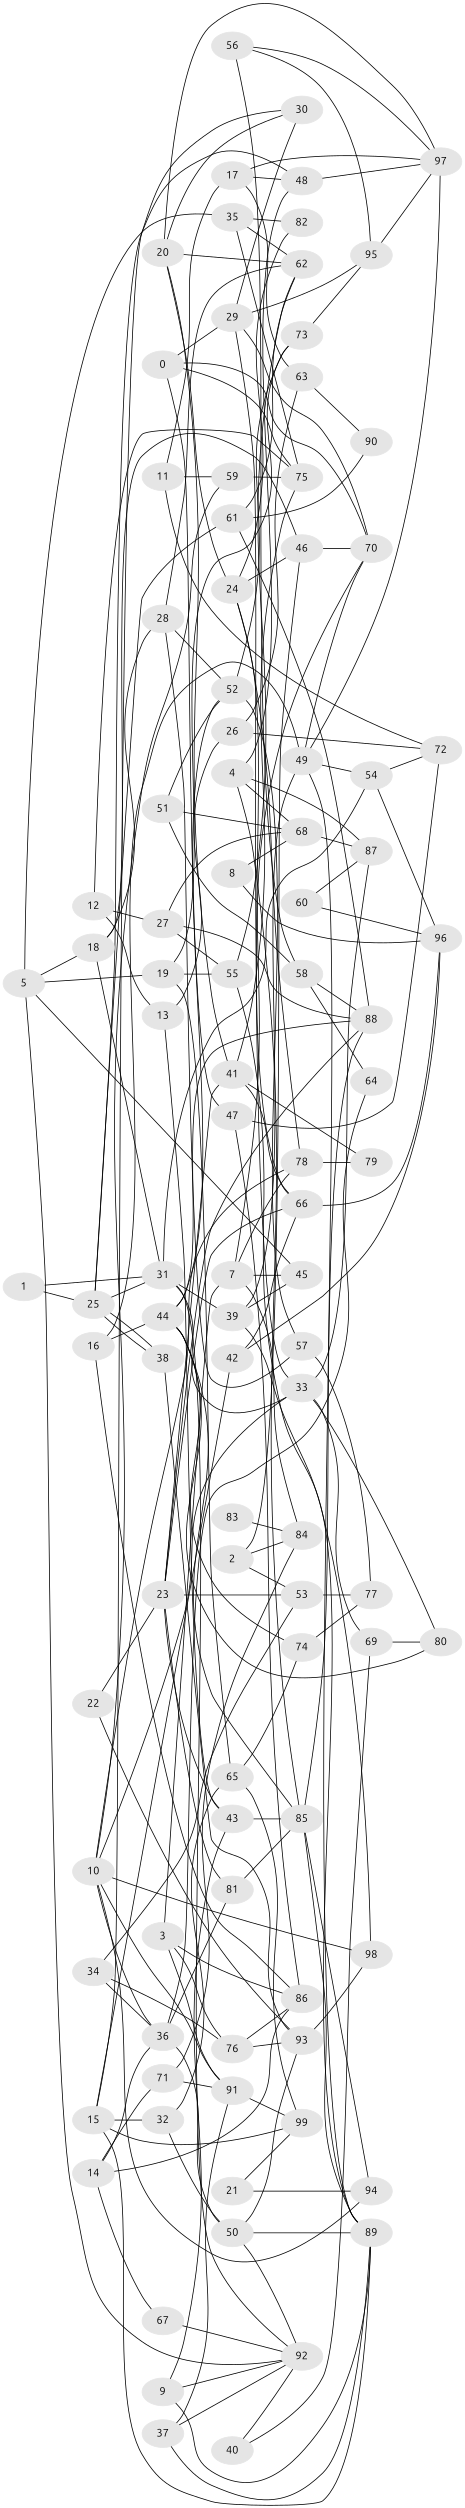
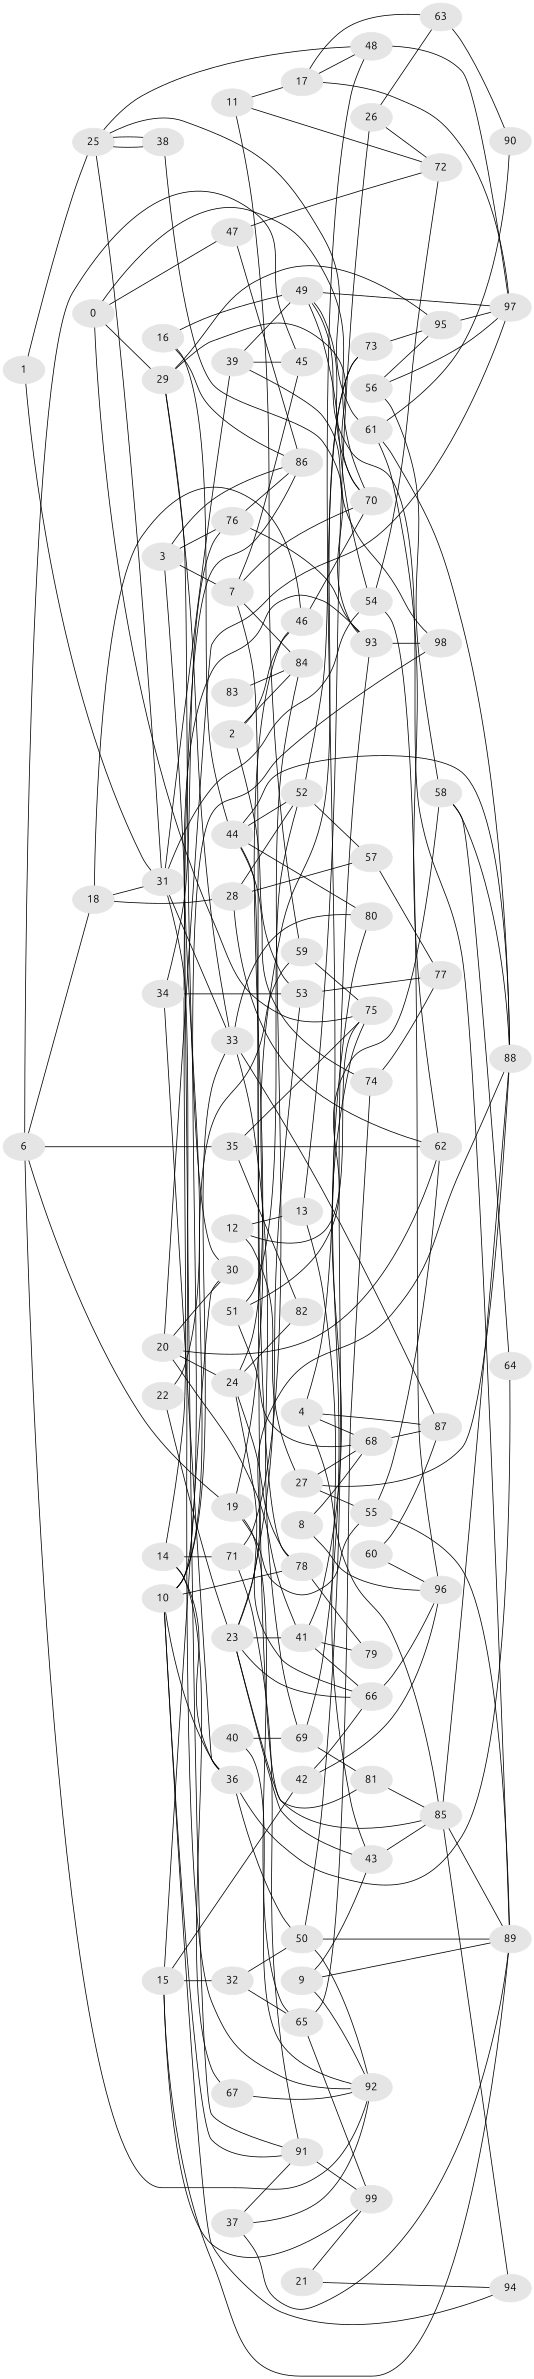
  graph {
    fontname=Ubuntu
    rankdir=LR
    node [color=gray90 fontname=Ubuntu style=filled]
    edge [fontname=Ubuntu]
    1
    25
    31
    48
    38
    61
    92
    33
    39
    54
    2
    46
    53
    84
    70
    77
    3
    7
    76
    86
    91
    45
    78
    93
    99
    4
    68
    85
    87
    97
    89
    94
    88
    n34 [label=0]
    29
    47
    75
    30
    95
    72
-   6 [label=5]
+   6
    18
    19
    35
    28
    55
    65
    73
    62
    82
    79
    8
    96
    9
    43
    10
    36
    59
    98
    69
    80
    50
    64
    63
    90
    11
    17
    12
    13
    27
    26
    14
    67
    71
    15
    32
    42
    66
    16
    44
    49
    52
    74
    57
    20
    24
    41
    21
    22
    23
    81
    34
    37
    40
    51
    58
    56
    60
    83
    1 -- 25
    1 -- 31
    25 -- 31
    25 -- 48
    25 -- 38
    25 -- 38
    25 -- 61
    31 -- 92
    31 -- 33
    31 -- 39
    31 -- 54
    48 -- 97
    38 -- 93
    61 -- 88
    61 -- 62
    61 -- 90
    33 -- 87
    33 -- 69
    33 -- 80
    39 -- 45
    39 -- 98
    39 -- 49
    54 -- 72
    54 -- 96
    2 -- 46
    2 -- 53
    2 -- 84
    46 -- 70
    53 -- 77
    3 -- 7
    3 -- 76
    3 -- 86
    3 -- 91
    7 -- 84
    7 -- 70
    7 -- 45
    7 -- 78
    76 -- 86
    76 -- 93
    91 -- 99
    78 -- 79
    93 -- 98
    4 -- 48
    4 -- 68
    4 -- 85
    4 -- 87
    68 -- 87
    85 -- 89
    85 -- 94
    85 -- 88
    n34 -- 70
    n34 -- 29
    n34 -- 47
    n34 -- 75
    29 -- 33
    29 -- 70
    29 -- 30
    29 -- 95
    47 -- 86
    47 -- 72
    95 -- 97
    6 -- 92
    6 -- 45
    6 -- 18
    6 -- 19
    6 -- 35
    18 -- 31
    18 -- 46
    18 -- 28
    19 -- 55
    19 -- 65
    19 -- 73
    35 -- 75
    35 -- 62
    35 -- 82
    28 -- 62
    28 -- 52
    28 -- 57
    55 -- 89
    55 -- 62
    65 -- 99
    65 -- 74
    73 -- 95
    8 -- 68
    8 -- 96
    9 -- 92
    9 -- 89
    9 -- 43
    43 -- 85
    10 -- 33
    10 -- 91
    10 -- 78
    10 -- 94
    10 -- 36
    10 -- 59
    10 -- 98
    36 -- 50
    36 -- 64
    59 -- 75
    69 -- 80
-   36 -- 81
+   69 -- 81
    50 -- 92
    50 -- 93
    50 -- 89
    63 -- 90
    11 -- 72
    11 -- 59
    11 -- 17
    17 -- 48
    17 -- 97
    17 -- 63
    12 -- 75
    12 -- 13
    12 -- 27
    13 -- 43
    13 -- 26
    27 -- 68
    27 -- 88
    27 -- 55
    26 -- 72
    26 -- 63
    14 -- 86
    14 -- 36
    14 -- 67
    14 -- 71
    67 -- 92
    71 -- 84
    71 -- 91
    15 -- 99
    15 -- 89
    15 -- 30
    15 -- 32
    15 -- 42
    32 -- 65
    32 -- 50
    42 -- 96
    42 -- 66
    66 -- 96
    16 -- 86
    16 -- 44
    16 -- 49
    44 -- 85
    44 -- 88
    44 -- 80
    44 -- 52
    44 -- 74
    49 -- 54
    49 -- 70
    49 -- 97
    49 -- 89
    52 -- 73
    52 -- 57
    74 -- 77
    57 -- 77
    20 -- 97
    20 -- 30
    20 -- 62
    20 -- 24
    20 -- 41
    24 -- 46
    24 -- 78
    24 -- 82
    24 -- 66
    41 -- 75
    41 -- 79
    41 -- 66
    21 -- 99
    21 -- 94
    22 -- 93
    22 -- 23
    23 -- 53
    23 -- 88
    23 -- 43
    23 -- 66
    23 -- 41
    23 -- 81
    81 -- 85
    34 -- 53
    34 -- 76
    34 -- 36
    37 -- 92
    37 -- 91
    37 -- 89
    40 -- 92
    40 -- 69
    51 -- 68
    51 -- 52
    51 -- 58
    58 -- 88
    58 -- 64
    56 -- 97
    56 -- 95
    56 -- 58
    60 -- 87
    60 -- 96
    83 -- 84
  }
